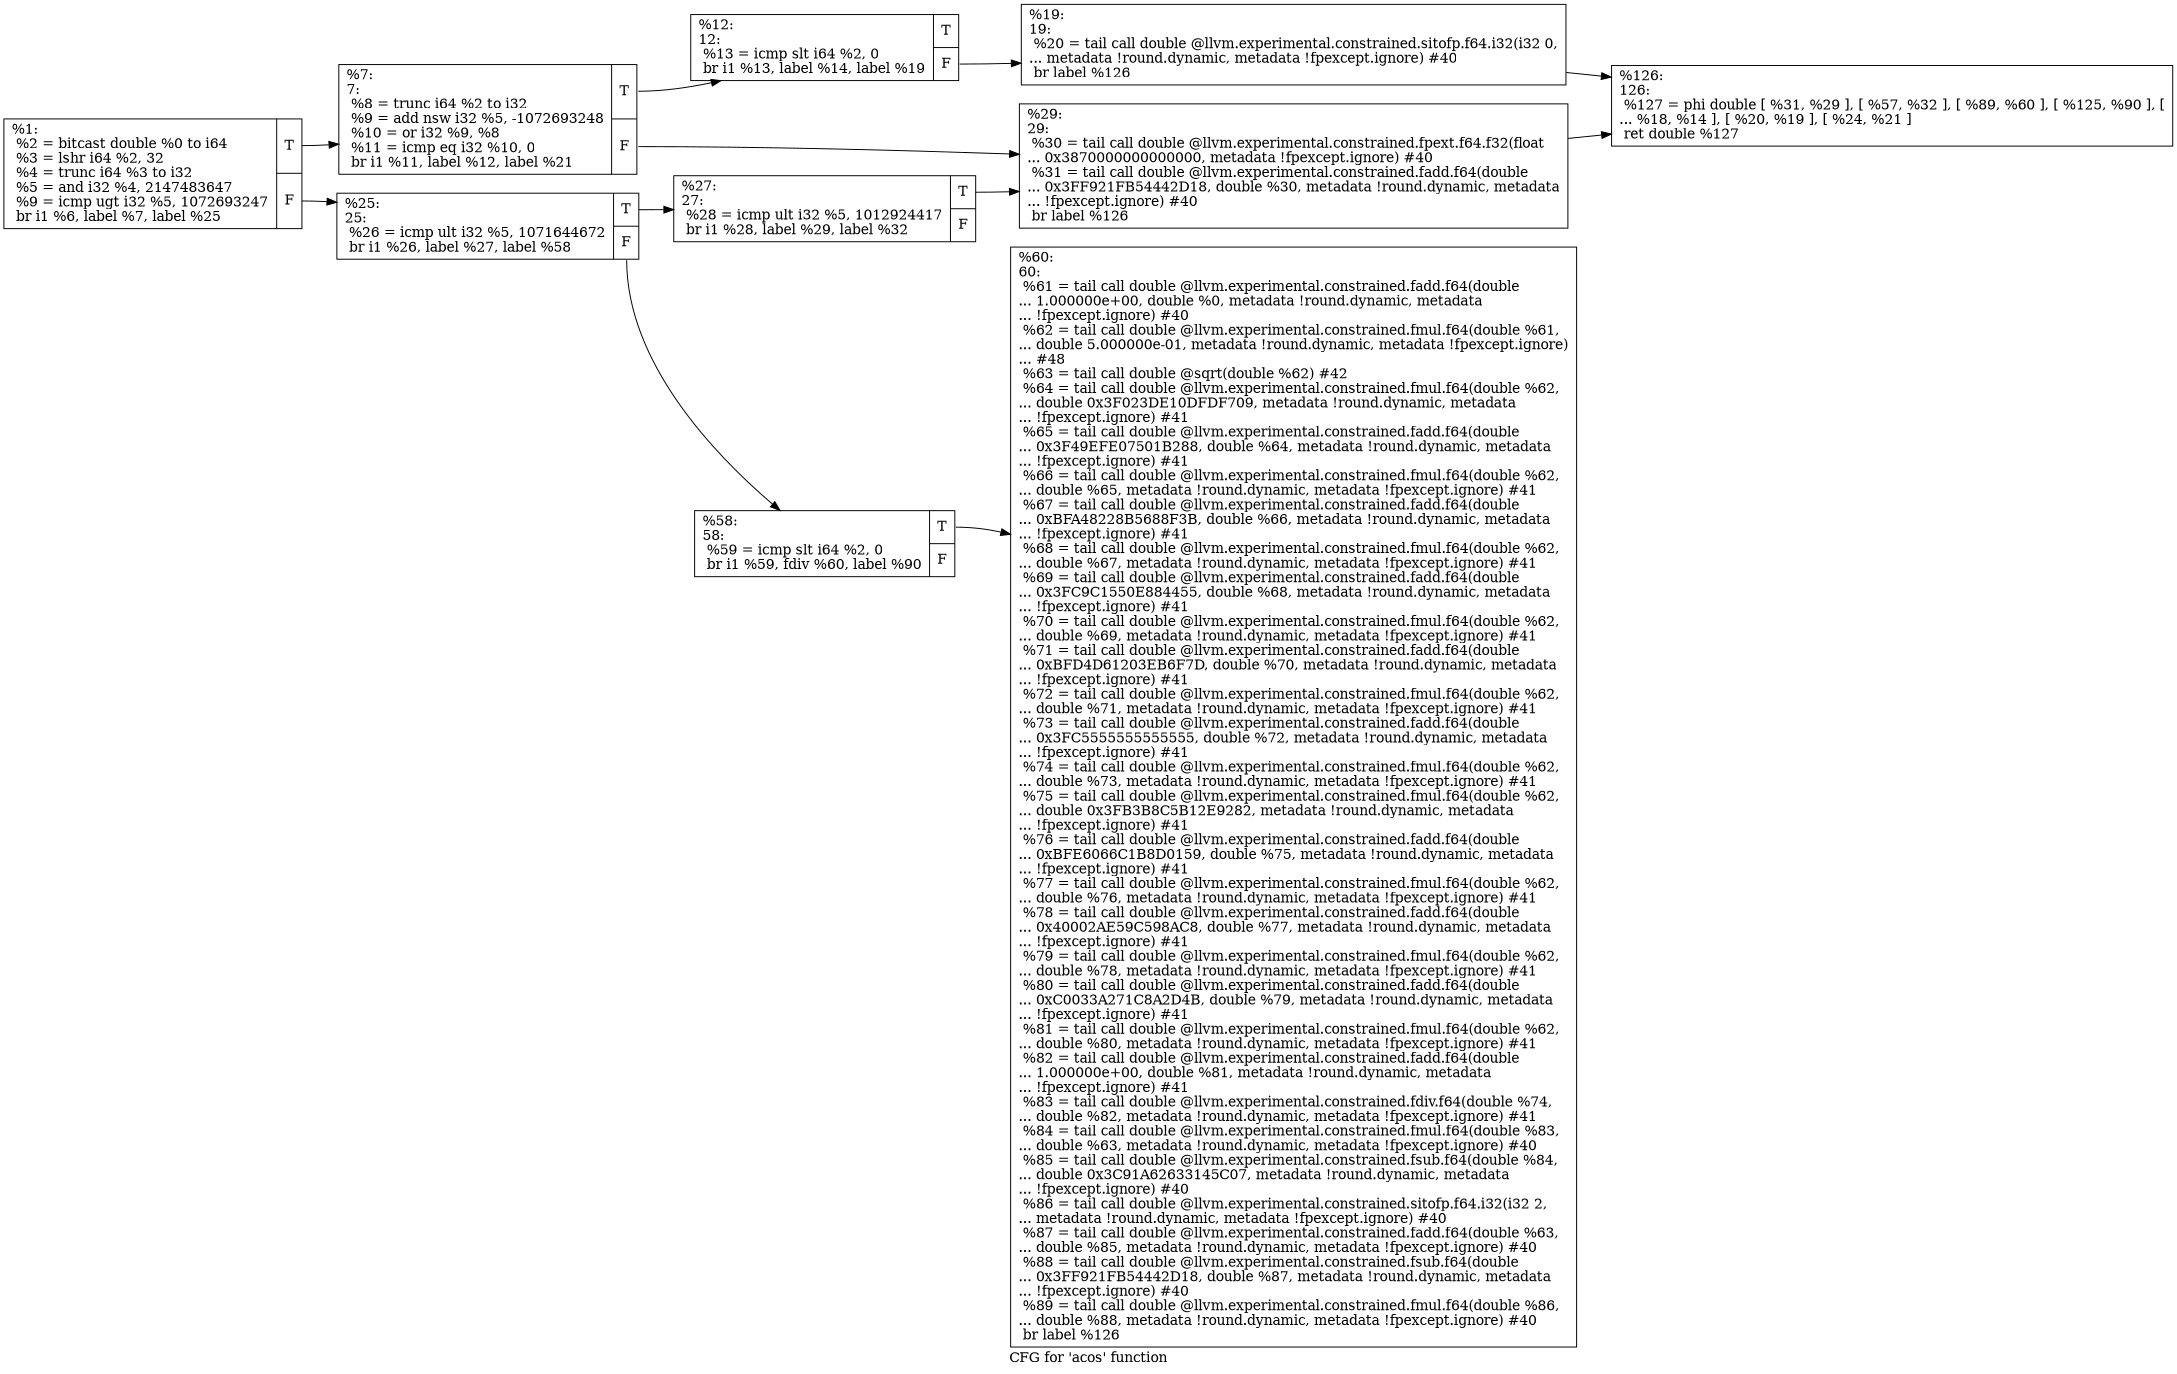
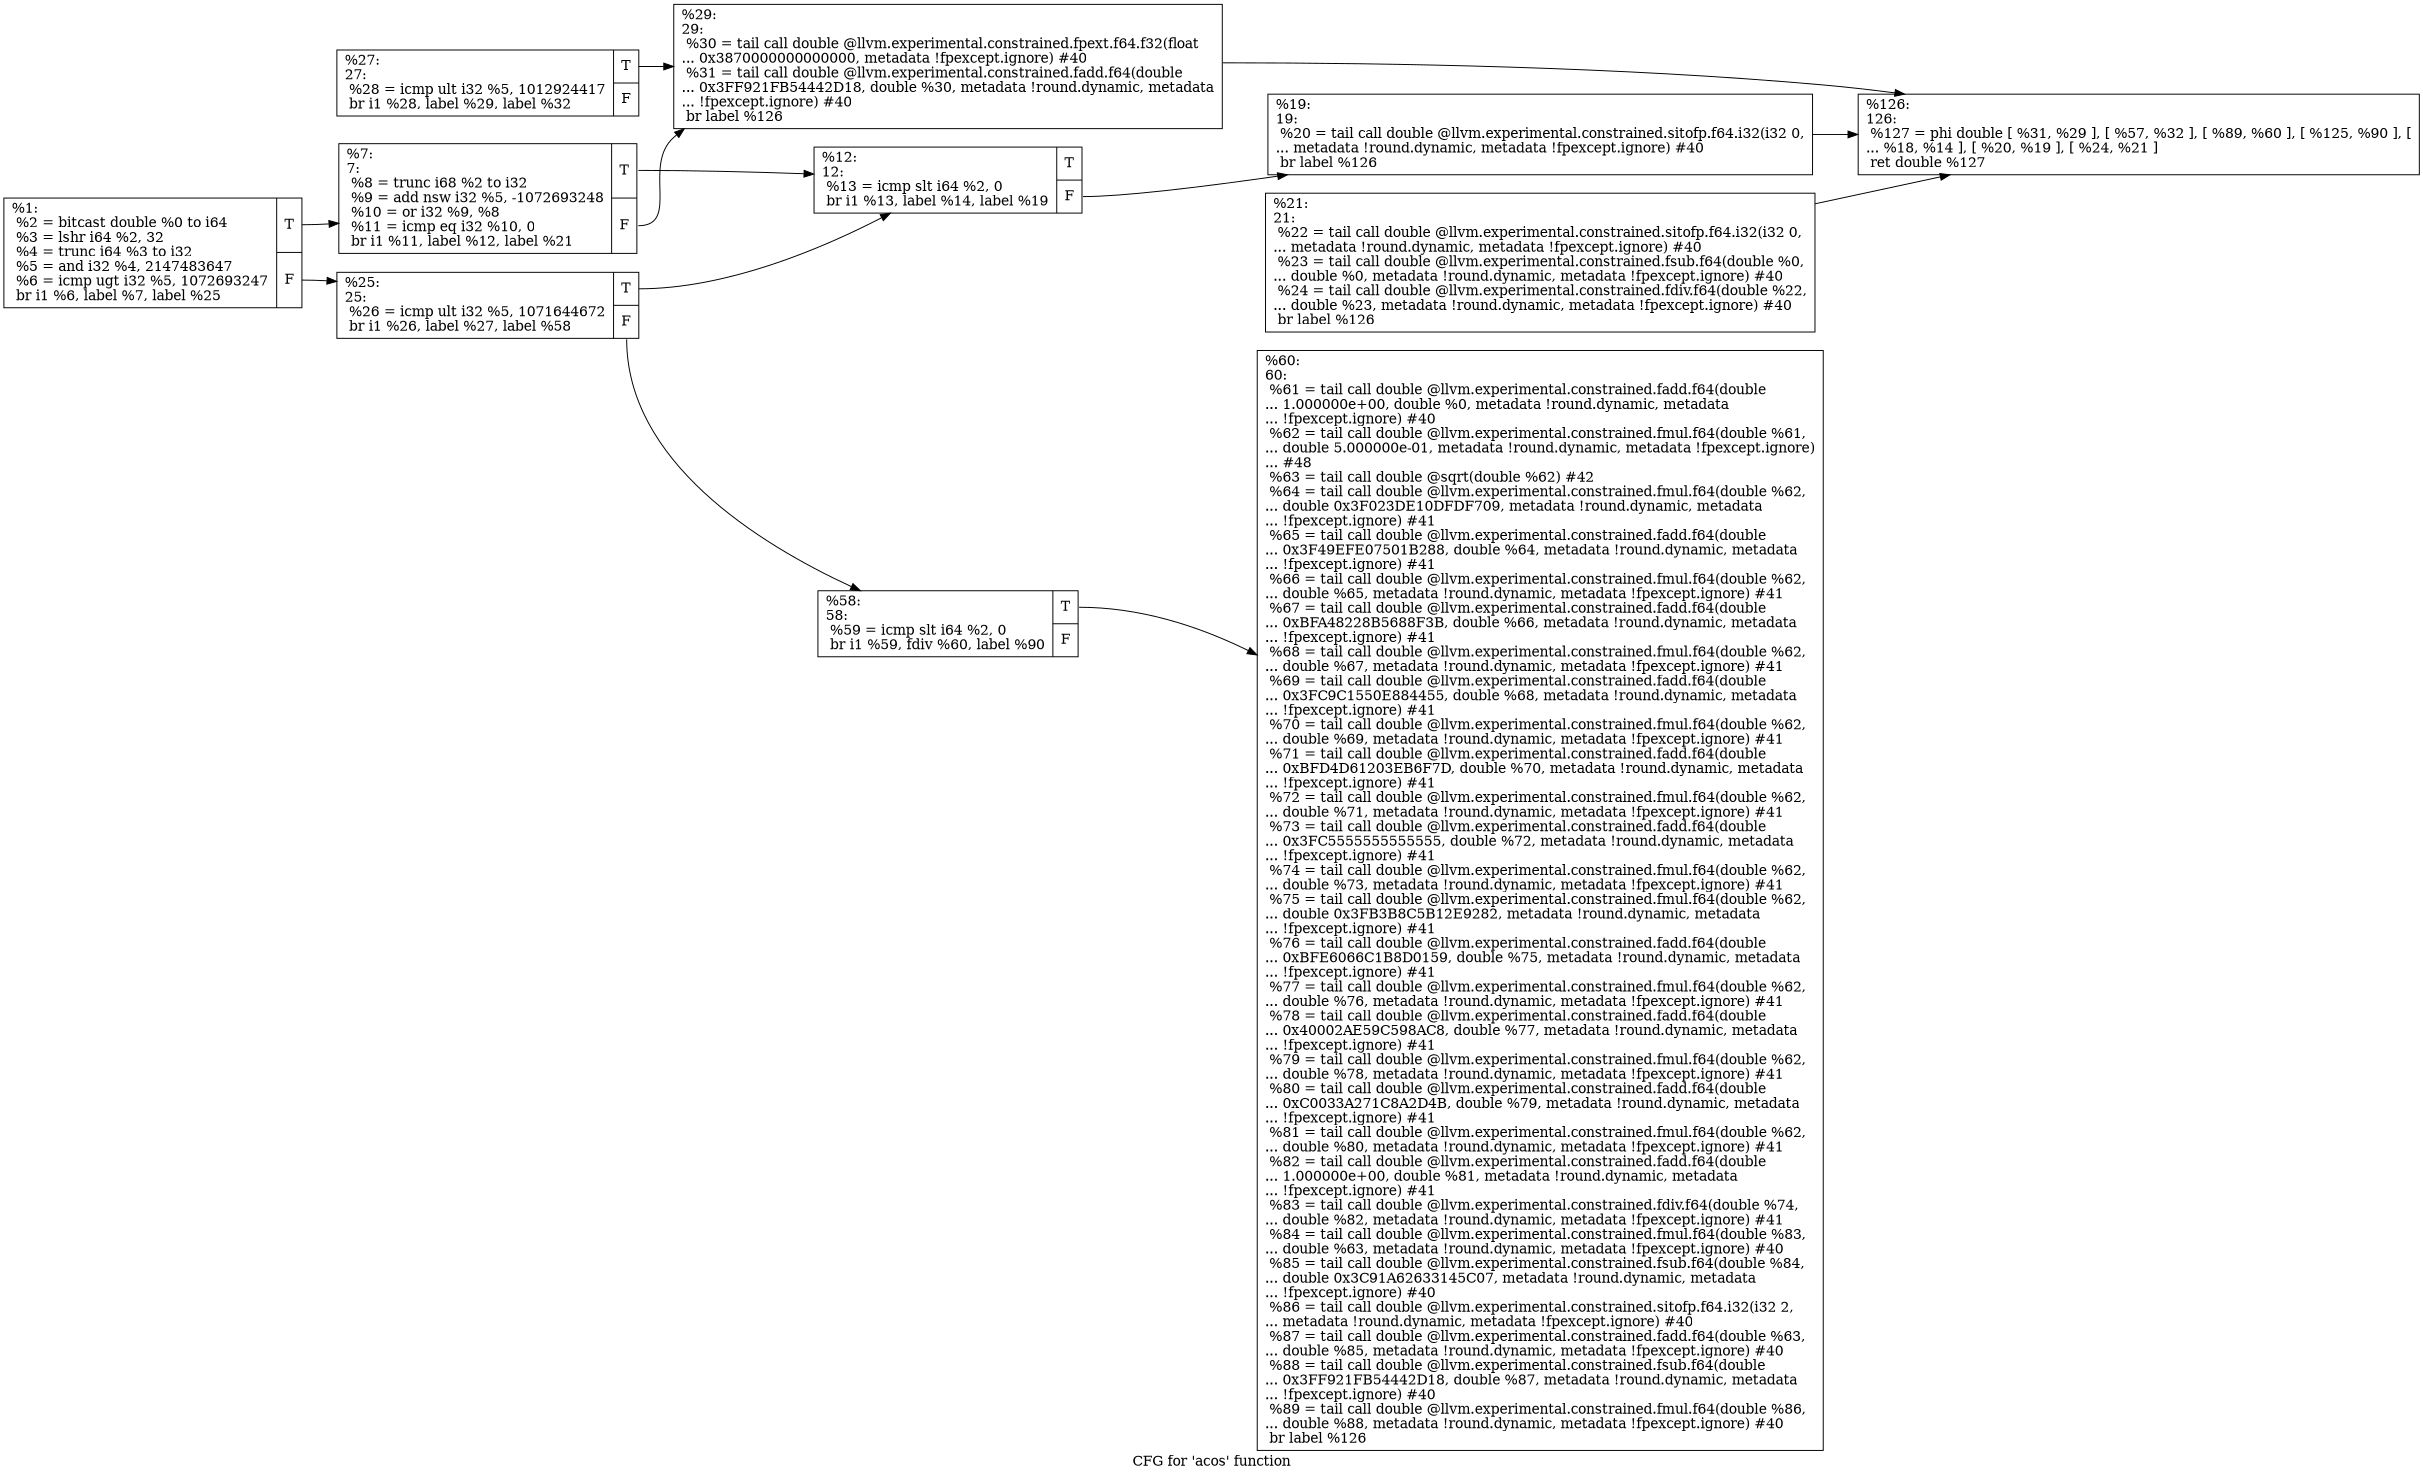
  digraph {
    label="CFG for 'acos' function"
    rankdir=LR
    node [shape=record]
    edge [tailport=s0]
-   n1 [label="{%1:\l  %2 = bitcast double %0 to i64\l  %3 = lshr i64 %2, 32\l  %4 = trunc i64 %3 to i32\l  %5 = and i32 %4, 2147483647\l  %9 = icmp ugt i32 %5, 1072693247\l  br i1 %6, label %7, label %25\l|{<s0>T|<s1>F}}"]
-   n2 [label="{%7:\l7:                                                \l  %8 = trunc i64 %2 to i32\l  %9 = add nsw i32 %5, -1072693248\l  %10 = or i32 %9, %8\l  %11 = icmp eq i32 %10, 0\l  br i1 %11, label %12, label %21\l|{<s0>T|<s1>F}}"]
+   n1 [label="{%1:\l  %2 = bitcast double %0 to i64\l  %3 = lshr i64 %2, 32\l  %4 = trunc i64 %3 to i32\l  %5 = and i32 %4, 2147483647\l  %6 = icmp ugt i32 %5, 1072693247\l  br i1 %6, label %7, label %25\l|{<s0>T|<s1>F}}"]
+   n2 [label="{%7:\l7:                                                \l  %8 = trunc i68 %2 to i32\l  %9 = add nsw i32 %5, -1072693248\l  %10 = or i32 %9, %8\l  %11 = icmp eq i32 %10, 0\l  br i1 %11, label %12, label %21\l|{<s0>T|<s1>F}}"]
    n3 [label="{%25:\l25:                                               \l  %26 = icmp ult i32 %5, 1071644672\l  br i1 %26, label %27, label %58\l|{<s0>T|<s1>F}}"]
    n4 [label="{%12:\l12:                                               \l  %13 = icmp slt i64 %2, 0\l  br i1 %13, label %14, label %19\l|{<s0>T|<s1>F}}"]
    n5 [label="{%29:\l29:                                               \l  %30 = tail call double @llvm.experimental.constrained.fpext.f64.f32(float\l... 0x3870000000000000, metadata !fpexcept.ignore) #40\l  %31 = tail call double @llvm.experimental.constrained.fadd.f64(double\l... 0x3FF921FB54442D18, double %30, metadata !round.dynamic, metadata\l... !fpexcept.ignore) #40\l  br label %126\l}"]
    n6 [label="{%27:\l27:                                               \l  %28 = icmp ult i32 %5, 1012924417\l  br i1 %28, label %29, label %32\l|{<s0>T|<s1>F}}"]
    n7 [label="{%58:\l58:                                               \l  %59 = icmp slt i64 %2, 0\l  br i1 %59, fdiv %60, label %90\l|{<s0>T|<s1>F}}"]
    n8 [label="{%19:\l19:                                               \l  %20 = tail call double @llvm.experimental.constrained.sitofp.f64.i32(i32 0,\l... metadata !round.dynamic, metadata !fpexcept.ignore) #40\l  br label %126\l}"]
+   n9 [label="{%21:\l21:                                               \l  %22 = tail call double @llvm.experimental.constrained.sitofp.f64.i32(i32 0,\l... metadata !round.dynamic, metadata !fpexcept.ignore) #40\l  %23 = tail call double @llvm.experimental.constrained.fsub.f64(double %0,\l... double %0, metadata !round.dynamic, metadata !fpexcept.ignore) #40\l  %24 = tail call double @llvm.experimental.constrained.fdiv.f64(double %22,\l... double %23, metadata !round.dynamic, metadata !fpexcept.ignore) #40\l  br label %126\l}"]
    n10 [label="{%126:\l126:                                              \l  %127 = phi double [ %31, %29 ], [ %57, %32 ], [ %89, %60 ], [ %125, %90 ], [\l... %18, %14 ], [ %20, %19 ], [ %24, %21 ]\l  ret double %127\l}"]
    n11 [label="{%60:\l60:                                               \l  %61 = tail call double @llvm.experimental.constrained.fadd.f64(double\l... 1.000000e+00, double %0, metadata !round.dynamic, metadata\l... !fpexcept.ignore) #40\l  %62 = tail call double @llvm.experimental.constrained.fmul.f64(double %61,\l... double 5.000000e-01, metadata !round.dynamic, metadata !fpexcept.ignore)\l... #48\l  %63 = tail call double @sqrt(double %62) #42\l  %64 = tail call double @llvm.experimental.constrained.fmul.f64(double %62,\l... double 0x3F023DE10DFDF709, metadata !round.dynamic, metadata\l... !fpexcept.ignore) #41\l  %65 = tail call double @llvm.experimental.constrained.fadd.f64(double\l... 0x3F49EFE07501B288, double %64, metadata !round.dynamic, metadata\l... !fpexcept.ignore) #41\l  %66 = tail call double @llvm.experimental.constrained.fmul.f64(double %62,\l... double %65, metadata !round.dynamic, metadata !fpexcept.ignore) #41\l  %67 = tail call double @llvm.experimental.constrained.fadd.f64(double\l... 0xBFA48228B5688F3B, double %66, metadata !round.dynamic, metadata\l... !fpexcept.ignore) #41\l  %68 = tail call double @llvm.experimental.constrained.fmul.f64(double %62,\l... double %67, metadata !round.dynamic, metadata !fpexcept.ignore) #41\l  %69 = tail call double @llvm.experimental.constrained.fadd.f64(double\l... 0x3FC9C1550E884455, double %68, metadata !round.dynamic, metadata\l... !fpexcept.ignore) #41\l  %70 = tail call double @llvm.experimental.constrained.fmul.f64(double %62,\l... double %69, metadata !round.dynamic, metadata !fpexcept.ignore) #41\l  %71 = tail call double @llvm.experimental.constrained.fadd.f64(double\l... 0xBFD4D61203EB6F7D, double %70, metadata !round.dynamic, metadata\l... !fpexcept.ignore) #41\l  %72 = tail call double @llvm.experimental.constrained.fmul.f64(double %62,\l... double %71, metadata !round.dynamic, metadata !fpexcept.ignore) #41\l  %73 = tail call double @llvm.experimental.constrained.fadd.f64(double\l... 0x3FC5555555555555, double %72, metadata !round.dynamic, metadata\l... !fpexcept.ignore) #41\l  %74 = tail call double @llvm.experimental.constrained.fmul.f64(double %62,\l... double %73, metadata !round.dynamic, metadata !fpexcept.ignore) #41\l  %75 = tail call double @llvm.experimental.constrained.fmul.f64(double %62,\l... double 0x3FB3B8C5B12E9282, metadata !round.dynamic, metadata\l... !fpexcept.ignore) #41\l  %76 = tail call double @llvm.experimental.constrained.fadd.f64(double\l... 0xBFE6066C1B8D0159, double %75, metadata !round.dynamic, metadata\l... !fpexcept.ignore) #41\l  %77 = tail call double @llvm.experimental.constrained.fmul.f64(double %62,\l... double %76, metadata !round.dynamic, metadata !fpexcept.ignore) #41\l  %78 = tail call double @llvm.experimental.constrained.fadd.f64(double\l... 0x40002AE59C598AC8, double %77, metadata !round.dynamic, metadata\l... !fpexcept.ignore) #41\l  %79 = tail call double @llvm.experimental.constrained.fmul.f64(double %62,\l... double %78, metadata !round.dynamic, metadata !fpexcept.ignore) #41\l  %80 = tail call double @llvm.experimental.constrained.fadd.f64(double\l... 0xC0033A271C8A2D4B, double %79, metadata !round.dynamic, metadata\l... !fpexcept.ignore) #41\l  %81 = tail call double @llvm.experimental.constrained.fmul.f64(double %62,\l... double %80, metadata !round.dynamic, metadata !fpexcept.ignore) #41\l  %82 = tail call double @llvm.experimental.constrained.fadd.f64(double\l... 1.000000e+00, double %81, metadata !round.dynamic, metadata\l... !fpexcept.ignore) #41\l  %83 = tail call double @llvm.experimental.constrained.fdiv.f64(double %74,\l... double %82, metadata !round.dynamic, metadata !fpexcept.ignore) #41\l  %84 = tail call double @llvm.experimental.constrained.fmul.f64(double %83,\l... double %63, metadata !round.dynamic, metadata !fpexcept.ignore) #40\l  %85 = tail call double @llvm.experimental.constrained.fsub.f64(double %84,\l... double 0x3C91A62633145C07, metadata !round.dynamic, metadata\l... !fpexcept.ignore) #40\l  %86 = tail call double @llvm.experimental.constrained.sitofp.f64.i32(i32 2,\l... metadata !round.dynamic, metadata !fpexcept.ignore) #40\l  %87 = tail call double @llvm.experimental.constrained.fadd.f64(double %63,\l... double %85, metadata !round.dynamic, metadata !fpexcept.ignore) #40\l  %88 = tail call double @llvm.experimental.constrained.fsub.f64(double\l... 0x3FF921FB54442D18, double %87, metadata !round.dynamic, metadata\l... !fpexcept.ignore) #40\l  %89 = tail call double @llvm.experimental.constrained.fmul.f64(double %86,\l... double %88, metadata !round.dynamic, metadata !fpexcept.ignore) #40\l  br label %126\l}"]
    n1 -> n2
    n1 -> n3 [tailport=s1]
    n2 -> n4
    n2 -> n5 [tailport=s1]
-   n3 -> n6
+   n3 -> n4
    n3 -> n7 [tailport=s1]
    n4 -> n8 [tailport=s1]
    n5 -> n10 [tailport=""]
    n6 -> n5
    n7 -> n11
    n8 -> n10 [tailport=""]
+   n9 -> n10 [tailport=""]
  }
